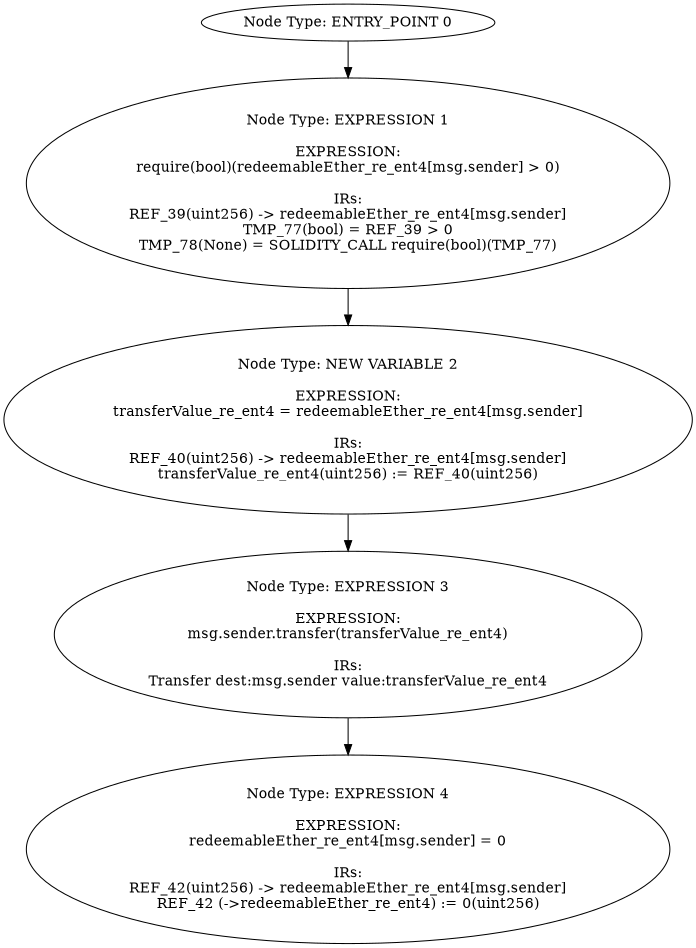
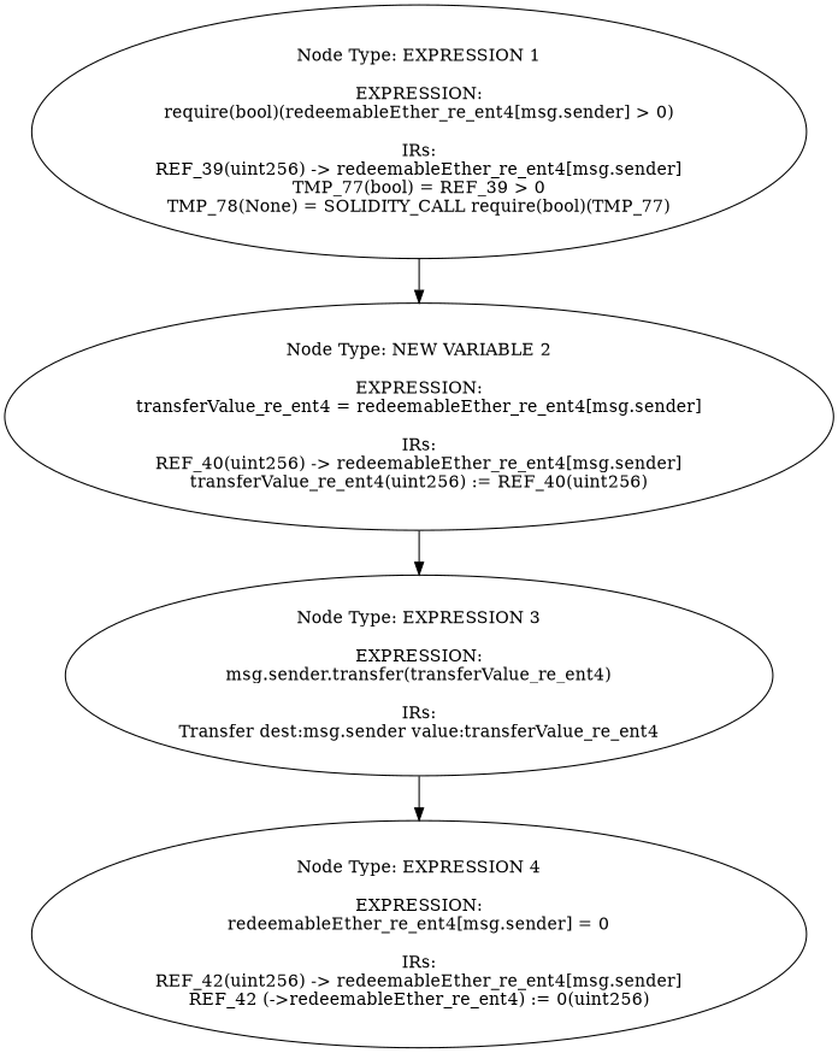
  digraph {
-   n1 [label="Node Type: ENTRY_POINT 0\n"]
    n2 [label="Node Type: EXPRESSION 1\n\nEXPRESSION:\nrequire(bool)(redeemableEther_re_ent4[msg.sender] > 0)\n\nIRs:\nREF_39(uint256) -> redeemableEther_re_ent4[msg.sender]\nTMP_77(bool) = REF_39 > 0\nTMP_78(None) = SOLIDITY_CALL require(bool)(TMP_77)"]
    n3 [label="Node Type: NEW VARIABLE 2\n\nEXPRESSION:\ntransferValue_re_ent4 = redeemableEther_re_ent4[msg.sender]\n\nIRs:\nREF_40(uint256) -> redeemableEther_re_ent4[msg.sender]\ntransferValue_re_ent4(uint256) := REF_40(uint256)"]
    n4 [label="Node Type: EXPRESSION 3\n\nEXPRESSION:\nmsg.sender.transfer(transferValue_re_ent4)\n\nIRs:\nTransfer dest:msg.sender value:transferValue_re_ent4"]
    n5 [label="Node Type: EXPRESSION 4\n\nEXPRESSION:\nredeemableEther_re_ent4[msg.sender] = 0\n\nIRs:\nREF_42(uint256) -> redeemableEther_re_ent4[msg.sender]\nREF_42 (->redeemableEther_re_ent4) := 0(uint256)"]
-   n1 -> n2
    n2 -> n3
    n3 -> n4
    n4 -> n5
  }
